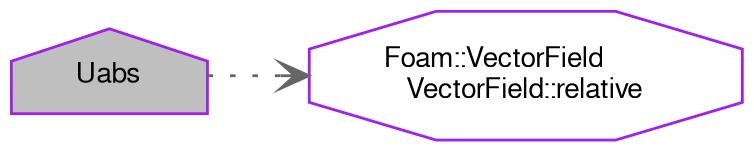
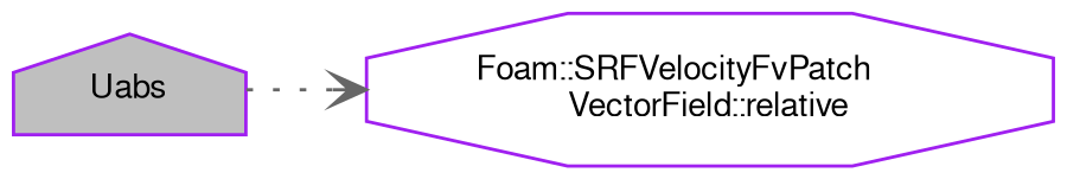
  digraph {
    rankdir=LR
    node [color=purple fontname=FreeSans fontsize=10]
    n1 [fillcolor=grey75 fontcolor=black height=0.2 label=Uabs shape=house style=filled width=0.4]
-   n2 [height=0.2 label="Foam::VectorField\lVectorField::relative" shape=octagon width=0.4]
+   n2 [height=0.2 label="Foam::SRFVelocityFvPatch\lVectorField::relative" shape=octagon width=0.4]
    n1 -> n2 [color=gray40 fontname=FreeSans fontsize=10 labelfontname=FreeSans labelfontsize=10 style=dotted arrowhead=vee]
  }
